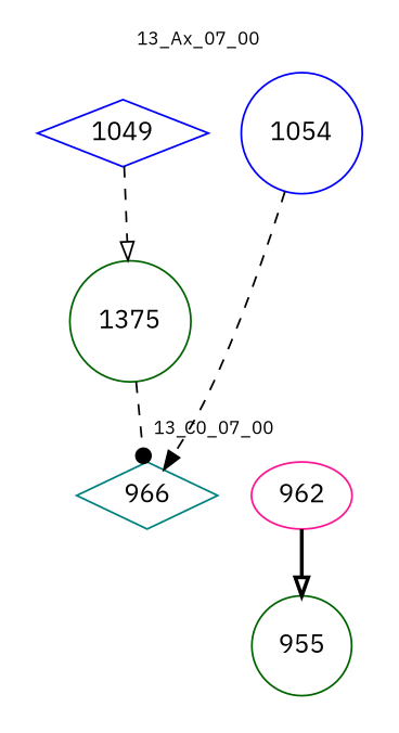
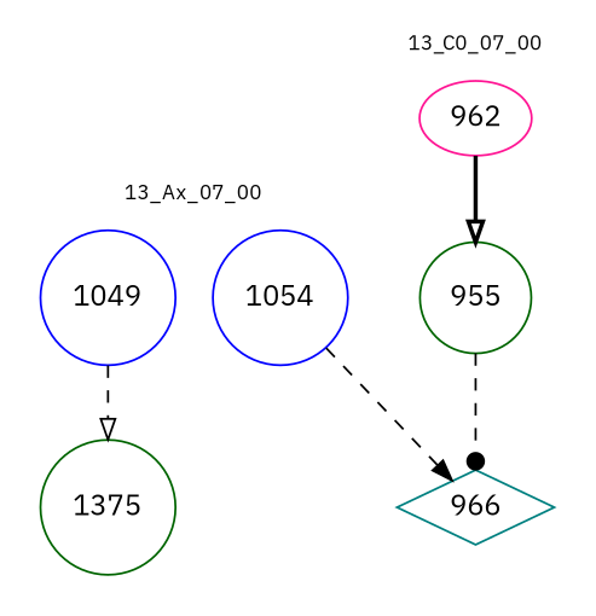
  digraph {
    fontname="IBM Plex Sans"
    node [color=blue fontname="IBM Plex Sans" shape=circle]
    edge [arrowhead=onormal color=black fontname="IBM Plex Sans" style=dashed]
    n1 [label=1054]
-   n2 [label=1049 shape=diamond]
+   n2 [label=1049]
    n3 [color=darkgreen label=1375]
    n4 [color=deeppink label=962 shape=ellipse]
    n5 [color=darkgreen label=955]
    n6 [color=teal label=966 shape=diamond]
    subgraph cluster_1 {
      color=white
      fontsize=10
      label="13_Ax_07_00"
      n1
      n2
      n3
    }
    subgraph cluster_2 {
      color=white
      fontsize=10
      label="13_C0_07_00"
      n4
      n5
      n6
    }
    n1 -> n6 [arrowhead=normal]
    n2 -> n3
    n4 -> n5 [style=bold]
-   n3 -> n6 [arrowhead=dot]
+   n5 -> n6 [arrowhead=dot]
  }
